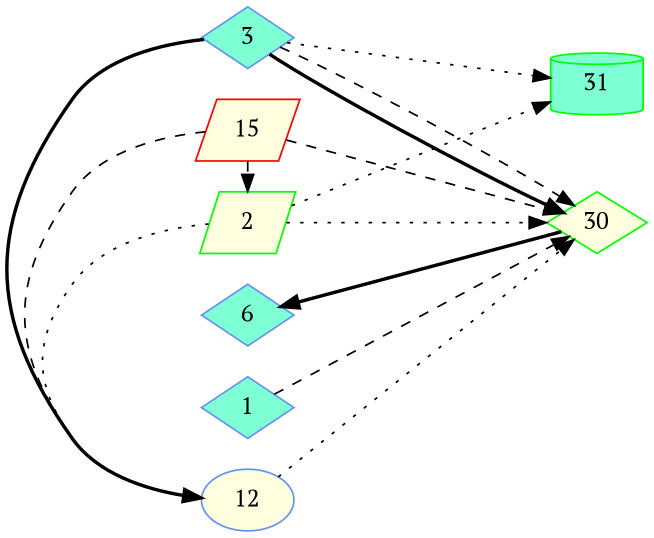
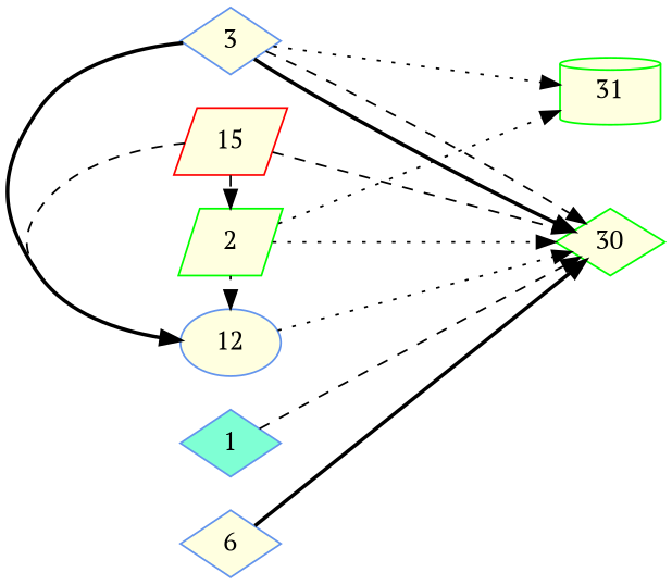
  digraph {
    fontname="PT Serif"
    rankdir=LR
    ranksep=2.0
    node [color=cornflowerblue fillcolor=lightyellow fontname="PT Serif" shape=diamond style=filled]
    edge [fontname="PT Serif" style=dashed]
    1 [fillcolor=aquamarine]
    2 [color=green shape=parallelogram]
-   3 [fillcolor=aquamarine]
-   6 [fillcolor=aquamarine]
+   3
+   6
    n5 [label=12 shape=ellipse]
    15 [color=red shape=parallelogram]
    30 [color=green]
-   31 [color=green fillcolor=aquamarine shape=cylinder]
+   31 [color=green shape=cylinder]
    subgraph sub_1 {
      rank=same
      1
      2
      3
      6
      n5
      15
    }
    subgraph sub_2 {
      rank=same
    }
    subgraph sub_3 {
      rank=same
      30
      31
    }
    1 -> 30
    2 -> n5 [style=dotted]
    2 -> 30 [style=dotted]
    2 -> 31 [style=dotted]
    3 -> n5 [style=bold]
    3 -> 30 [style=bold]
    3 -> 30
    3 -> 31 [style=dotted]
-   30 -> 6 [style=bold]
+   6 -> 30 [style=bold]
    n5 -> 30 [style=dotted]
    15 -> 2
    15 -> n5
    15 -> 30
  }
